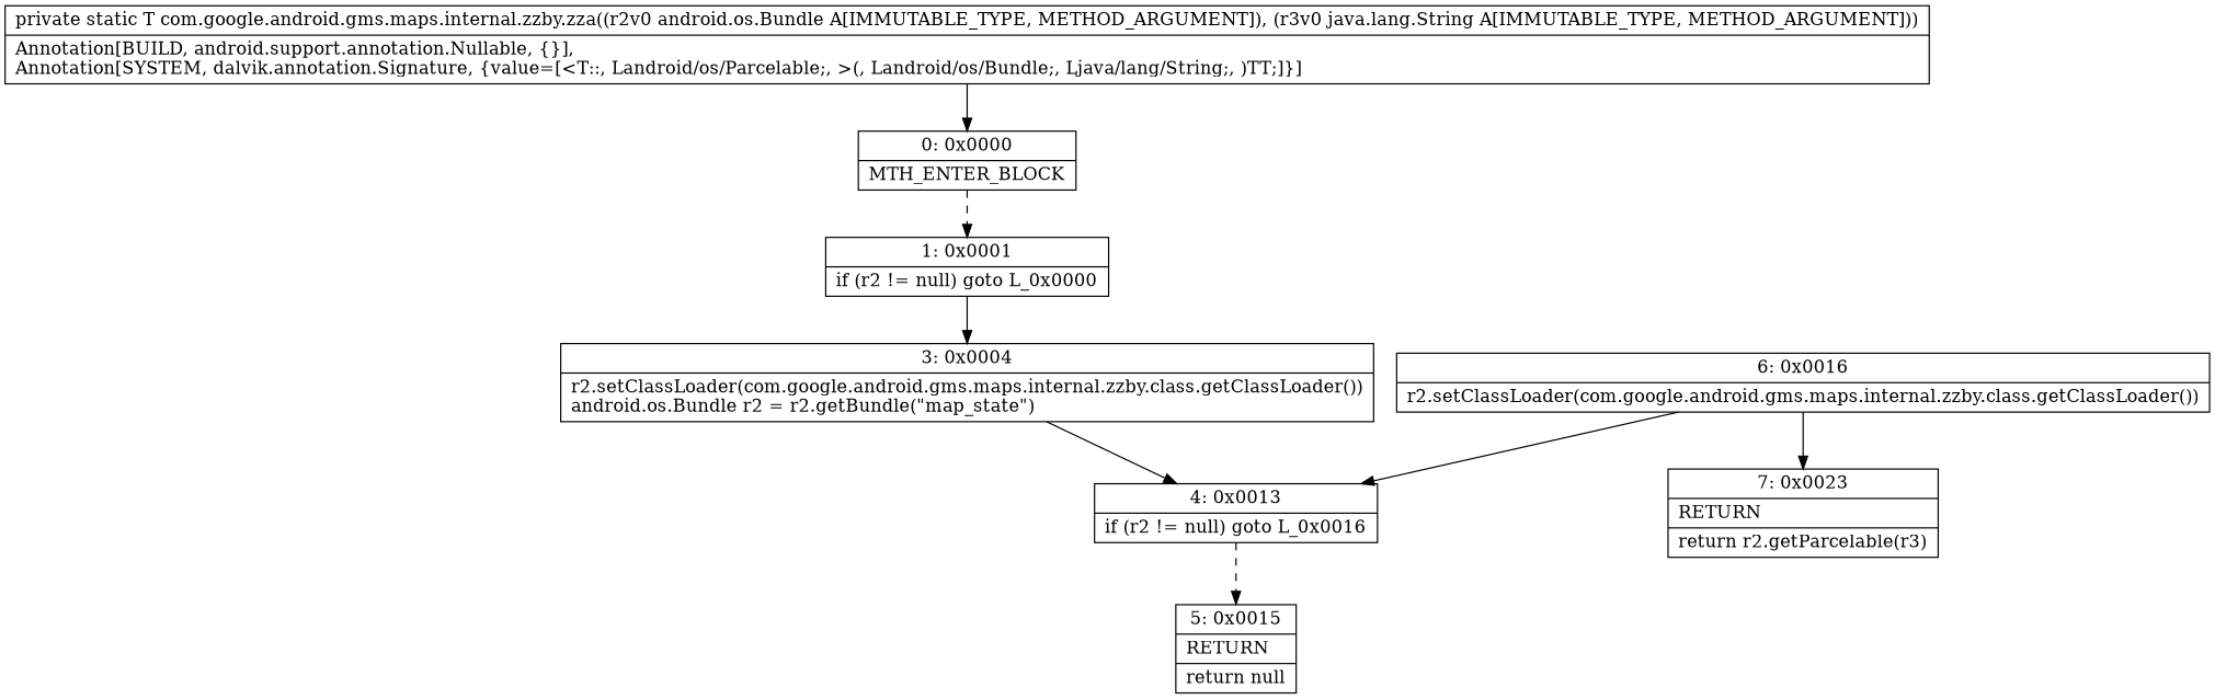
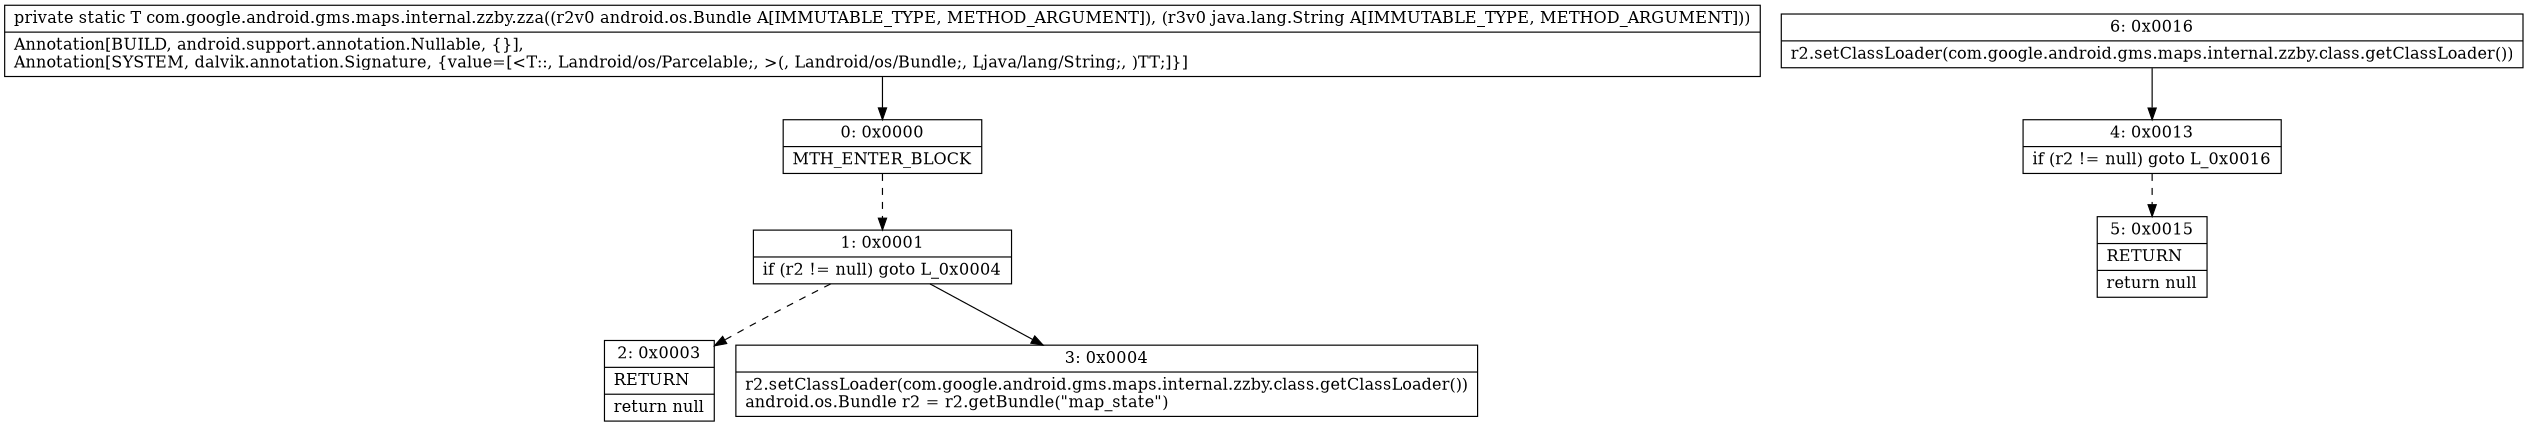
  digraph {
    node [shape=record]
    n1 [label="{0\:\ 0x0000|MTH_ENTER_BLOCK\l}"]
-   n2 [label="{1\:\ 0x0001|if (r2 != null) goto L_0x0000\l}"]
+   n2 [label="{1\:\ 0x0001|if (r2 != null) goto L_0x0004\l}"]
+   n3 [label="{2\:\ 0x0003|RETURN\l|return null\l}"]
    n4 [label="{3\:\ 0x0004|r2.setClassLoader(com.google.android.gms.maps.internal.zzby.class.getClassLoader())\landroid.os.Bundle r2 = r2.getBundle(\"map_state\")\l}"]
    n5 [label="{4\:\ 0x0013|if (r2 != null) goto L_0x0016\l}"]
    n6 [label="{5\:\ 0x0015|RETURN\l|return null\l}"]
    n7 [label="{6\:\ 0x0016|r2.setClassLoader(com.google.android.gms.maps.internal.zzby.class.getClassLoader())\l}"]
-   n8 [label="{7\:\ 0x0023|RETURN\l|return r2.getParcelable(r3)\l}"]
    n9 [label="{private static T com.google.android.gms.maps.internal.zzby.zza((r2v0 android.os.Bundle A[IMMUTABLE_TYPE, METHOD_ARGUMENT]), (r3v0 java.lang.String A[IMMUTABLE_TYPE, METHOD_ARGUMENT]))  | Annotation[BUILD, android.support.annotation.Nullable, \{\}], \lAnnotation[SYSTEM, dalvik.annotation.Signature, \{value=[\<T::, Landroid\/os\/Parcelable;, \>(, Landroid\/os\/Bundle;, Ljava\/lang\/String;, )TT;]\}]\l}"]
    n1 -> n2 [style=dashed]
+   n2 -> n3 [style=dashed]
    n2 -> n4
-   n4 -> n5
    n5 -> n6 [style=dashed]
    n7 -> n5
-   n7 -> n8
    n9 -> n1
  }
